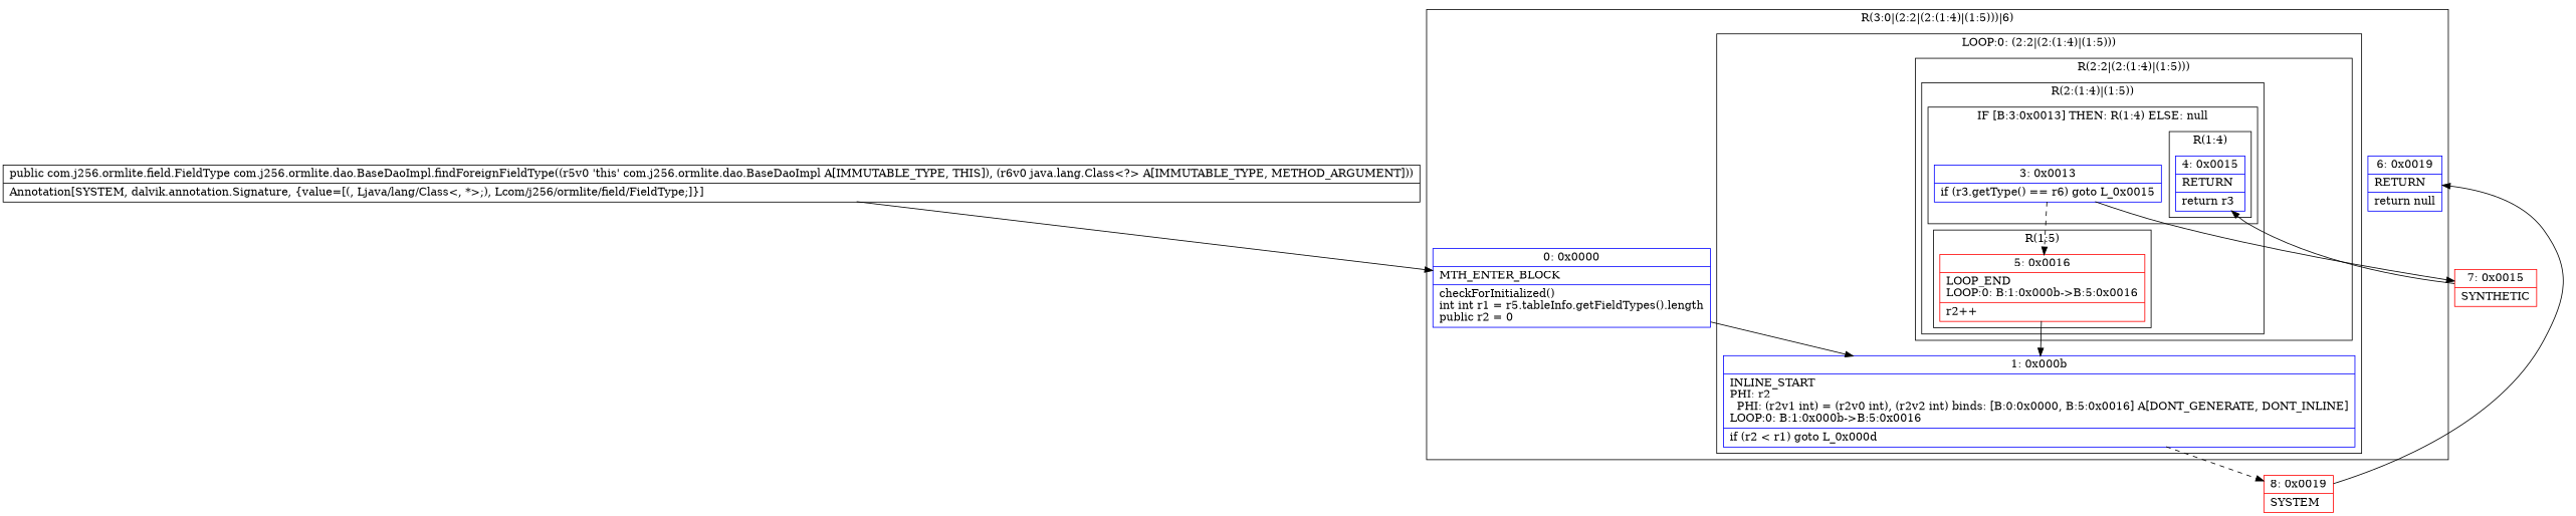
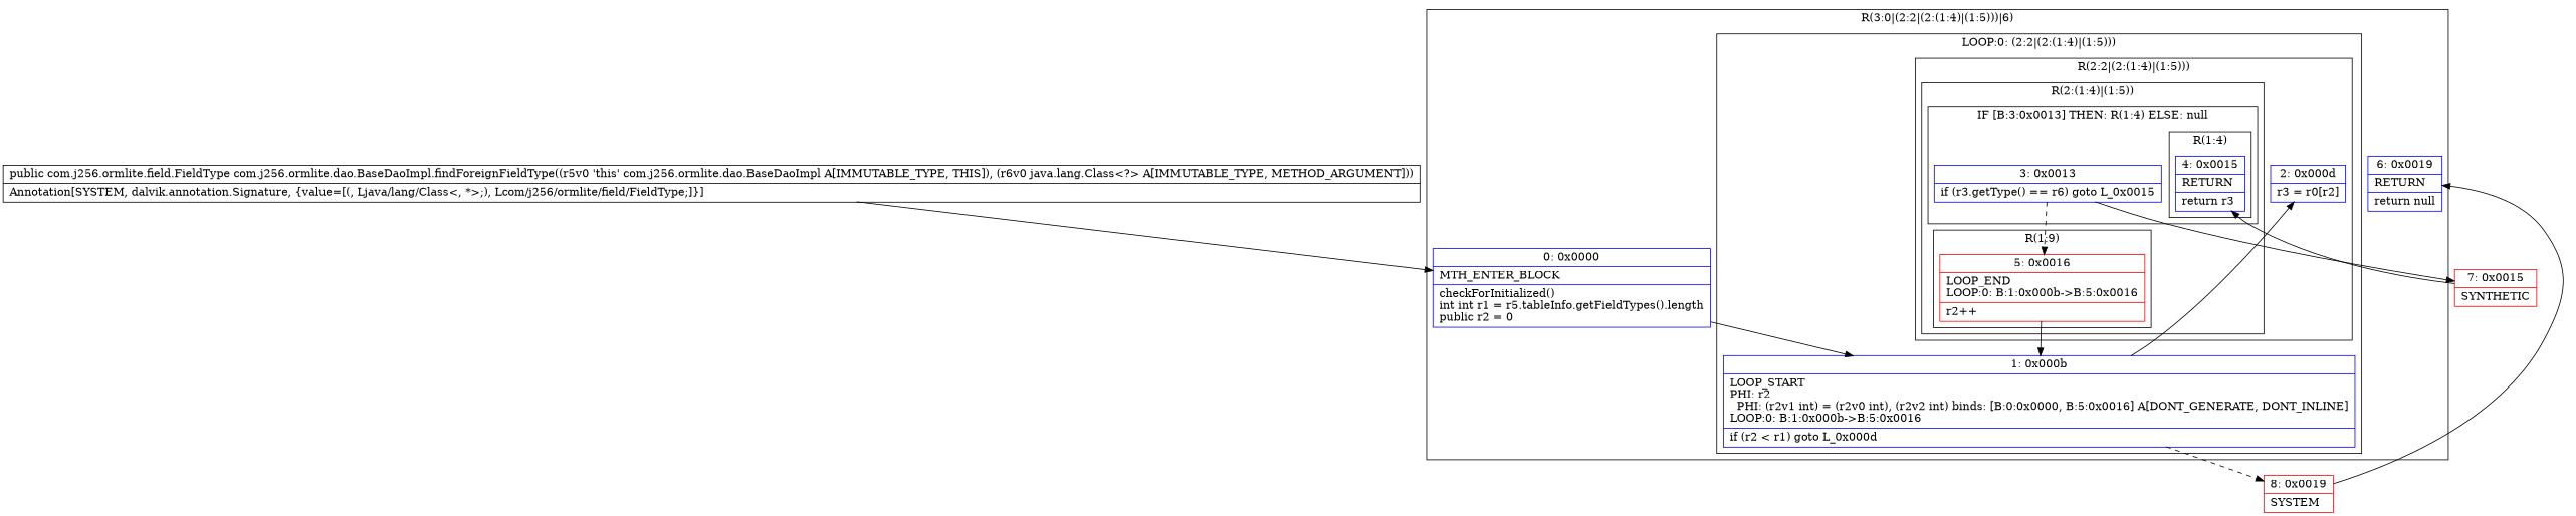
  digraph {
    node [color=blue shape=record]
    n1 [label="{4\:\ 0x0015|RETURN\l|return r3\l}"]
    n2 [label="{3\:\ 0x0013|if (r3.getType() == r6) goto L_0x0015\l}"]
    n3 [color=red label="{5\:\ 0x0016|LOOP_END\lLOOP:0: B:1:0x000b\-\>B:5:0x0016\l|r2++\l}"]
-   n5 [label="{1\:\ 0x000b|INLINE_START\lPHI: r2 \l  PHI: (r2v1 int) = (r2v0 int), (r2v2 int) binds: [B:0:0x0000, B:5:0x0016] A[DONT_GENERATE, DONT_INLINE]\lLOOP:0: B:1:0x000b\-\>B:5:0x0016\l|if (r2 \< r1) goto L_0x000d\l}"]
+   n4 [label="{2\:\ 0x000d|r3 = r0[r2]\l}"]
+   n5 [label="{1\:\ 0x000b|LOOP_START\lPHI: r2 \l  PHI: (r2v1 int) = (r2v0 int), (r2v2 int) binds: [B:0:0x0000, B:5:0x0016] A[DONT_GENERATE, DONT_INLINE]\lLOOP:0: B:1:0x000b\-\>B:5:0x0016\l|if (r2 \< r1) goto L_0x000d\l}"]
    n6 [label="{0\:\ 0x0000|MTH_ENTER_BLOCK\l|checkForInitialized()\lint int r1 = r5.tableInfo.getFieldTypes().length\lpublic r2 = 0\l}"]
    n7 [label="{6\:\ 0x0019|RETURN\l|return null\l}"]
    n8 [color=red label="{7\:\ 0x0015|SYNTHETIC\l}"]
    n9 [color=red label="{8\:\ 0x0019|SYSTEM\l}"]
    n10 [label="{public com.j256.ormlite.field.FieldType com.j256.ormlite.dao.BaseDaoImpl.findForeignFieldType((r5v0 'this' com.j256.ormlite.dao.BaseDaoImpl A[IMMUTABLE_TYPE, THIS]), (r6v0 java.lang.Class\<?\> A[IMMUTABLE_TYPE, METHOD_ARGUMENT]))  | Annotation[SYSTEM, dalvik.annotation.Signature, \{value=[(, Ljava\/lang\/Class\<, *\>;), Lcom\/j256\/ormlite\/field\/FieldType;]\}]\l}" color=""]
    subgraph cluster_1 {
      label="R(3:0|(2:2|(2:(1:4)|(1:5)))|6)"
      n6
      n7
      subgraph cluster_2 {
        label="LOOP:0: (2:2|(2:(1:4)|(1:5)))"
        n5
        subgraph cluster_3 {
          label="R(2:2|(2:(1:4)|(1:5)))"
+         n4
          subgraph cluster_4 {
            label="R(2:(1:4)|(1:5))"
            subgraph cluster_5 {
              label="IF [B:3:0x0013] THEN: R(1:4) ELSE: null"
              n2
              subgraph cluster_6 {
                label="R(1:4)"
                n1
              }
            }
            subgraph cluster_7 {
-             label="R(1:5)"
+             label="R(1:9)"
              n3
            }
          }
        }
      }
    }
    n2 -> n3 [style=dashed]
    n2 -> n8
    n3 -> n5
+   n5 -> n4
    n5 -> n9 [style=dashed]
    n6 -> n5
    n8 -> n1
    n9 -> n7
    n10 -> n6
  }
